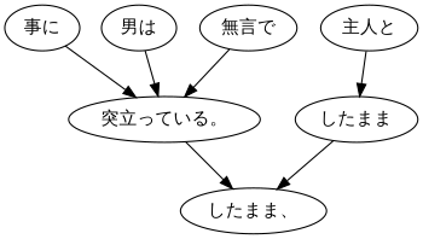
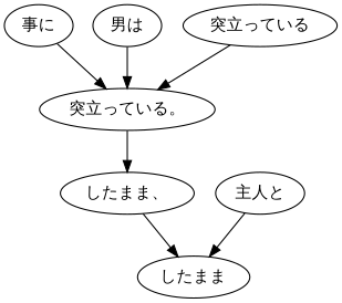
  digraph {
    n1 [label="事に"]
    n2 [label="突立っている。"]
    n3 [label="したまま、"]
    n4 [label="男は"]
    n5 [label="主人と"]
    n6 [label="したまま"]
-   n7 [label="無言で"]
+   n7 [label="突立っている"]
    n1 -> n2
    n2 -> n3
    n4 -> n2
    n5 -> n6
-   n6 -> n3
+   n3 -> n6
    n7 -> n2
  }
